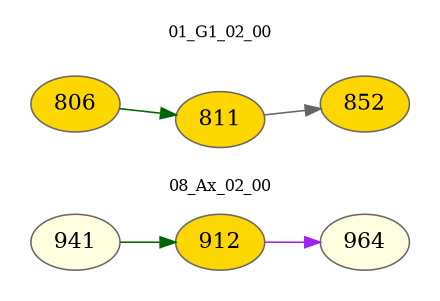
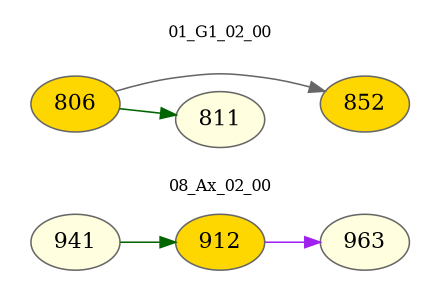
  digraph {
    rankdir=LR
    node [color=gray40 fillcolor=lightyellow style=filled]
    edge [color=darkgreen]
    n1 [label=941]
    n2 [fillcolor=gold label=912]
-   n3 [label=964]
+   n3 [label=963]
    n4 [fillcolor=gold label=806]
-   n5 [fillcolor=gold label=811]
+   n5 [label=811]
    n6 [fillcolor=gold label=852]
    subgraph cluster_1 {
      color=white
      fontsize=10
      label="08_Ax_02_00"
      n1
      n2
      n3
    }
    subgraph cluster_2 {
      color=white
      fontsize=10
      label="01_G1_02_00"
      n4
      n5
      n6
    }
    n1 -> n2
    n2 -> n3 [color=purple]
    n4 -> n5
-   n5 -> n6 [color=gray40]
+   n4 -> n6 [color=gray40]
  }
